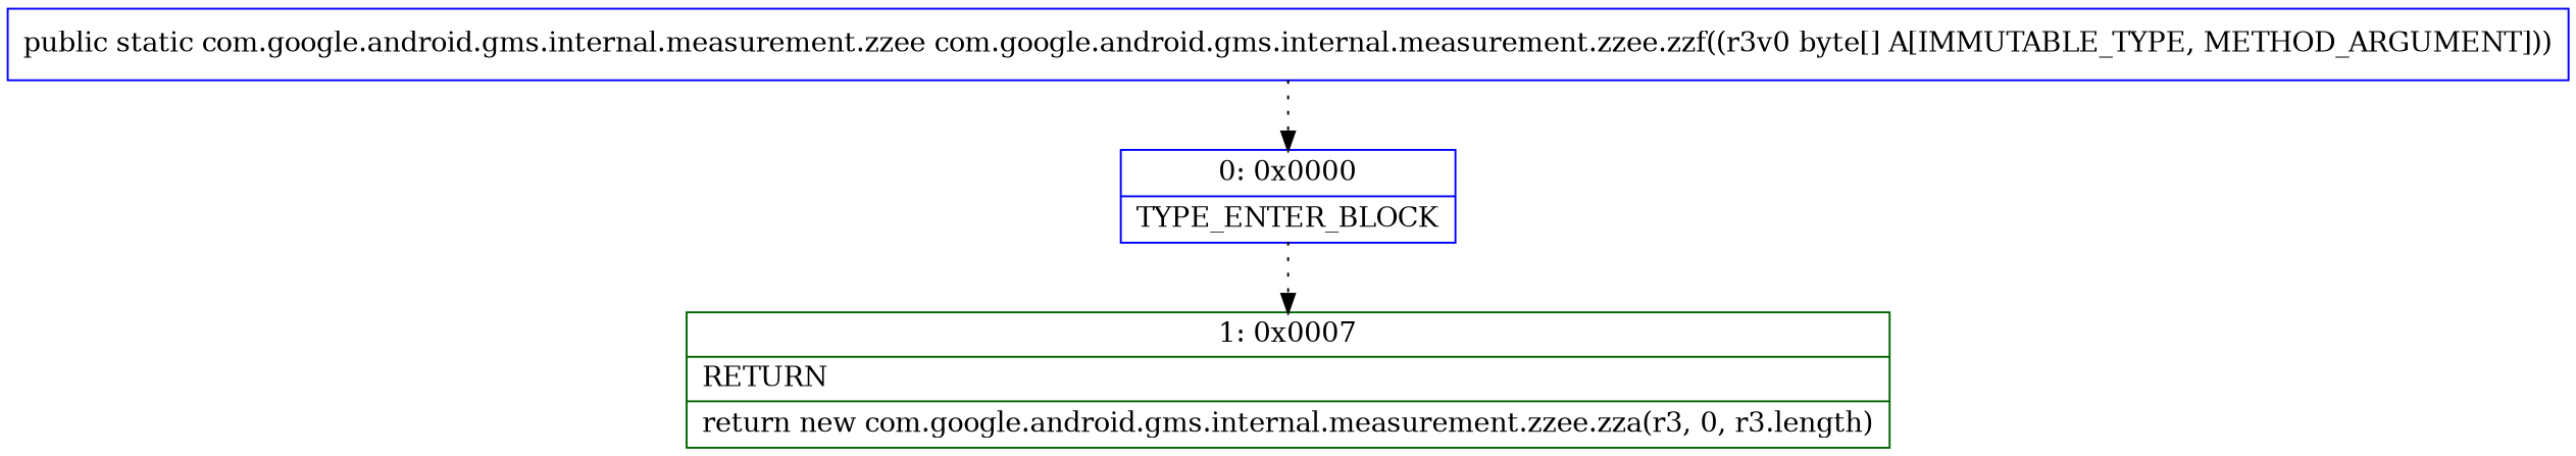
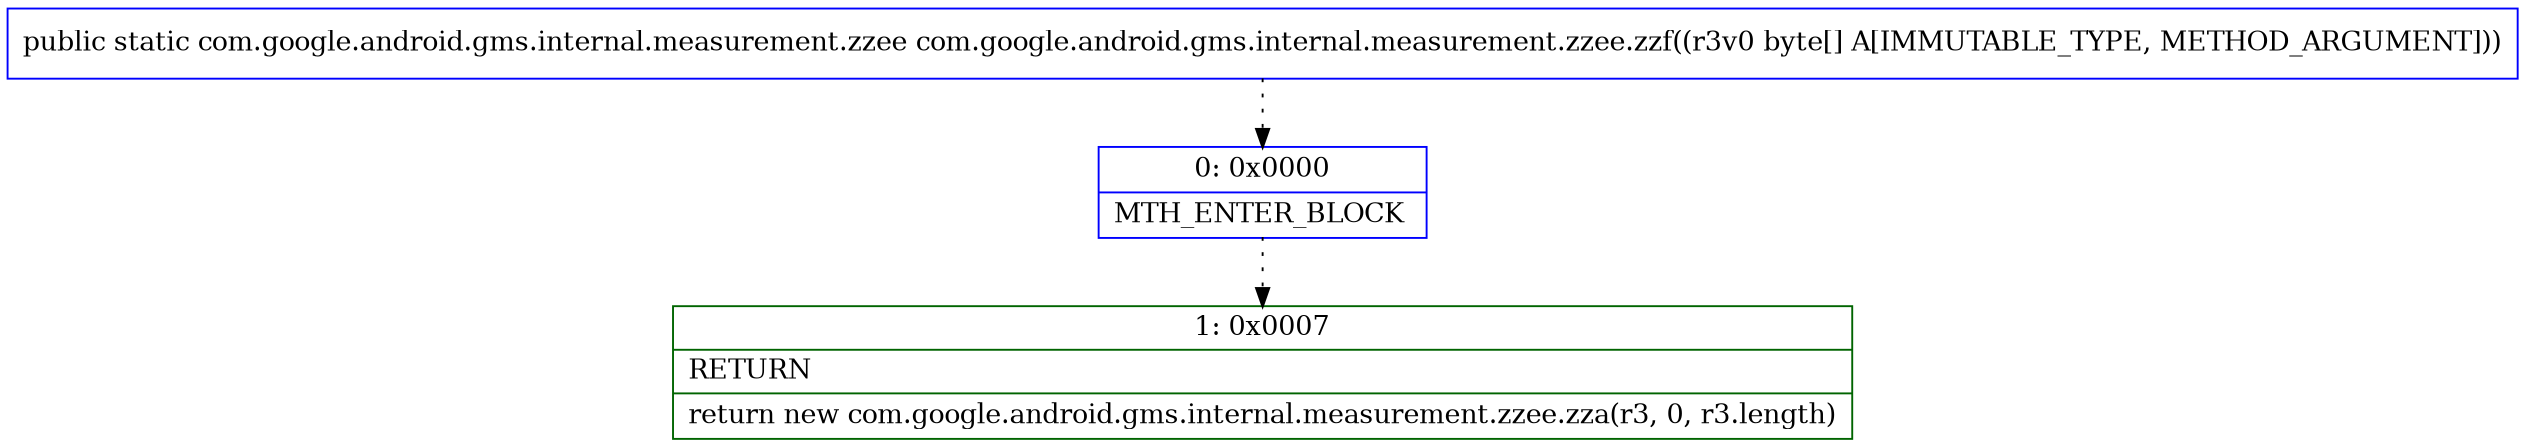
  digraph {
    node [shape=record color=blue]
    edge [style=dotted]
-   n1 [label="{0\:\ 0x0000|TYPE_ENTER_BLOCK\l}"]
+   n1 [label="{0\:\ 0x0000|MTH_ENTER_BLOCK\l}"]
    n2 [label="{1\:\ 0x0007|RETURN\l|return new com.google.android.gms.internal.measurement.zzee.zza(r3, 0, r3.length)\l}" color=darkgreen]
    n3 [label="{public static com.google.android.gms.internal.measurement.zzee com.google.android.gms.internal.measurement.zzee.zzf((r3v0 byte[] A[IMMUTABLE_TYPE, METHOD_ARGUMENT])) }"]
    n1 -> n2
    n3 -> n1
  }
